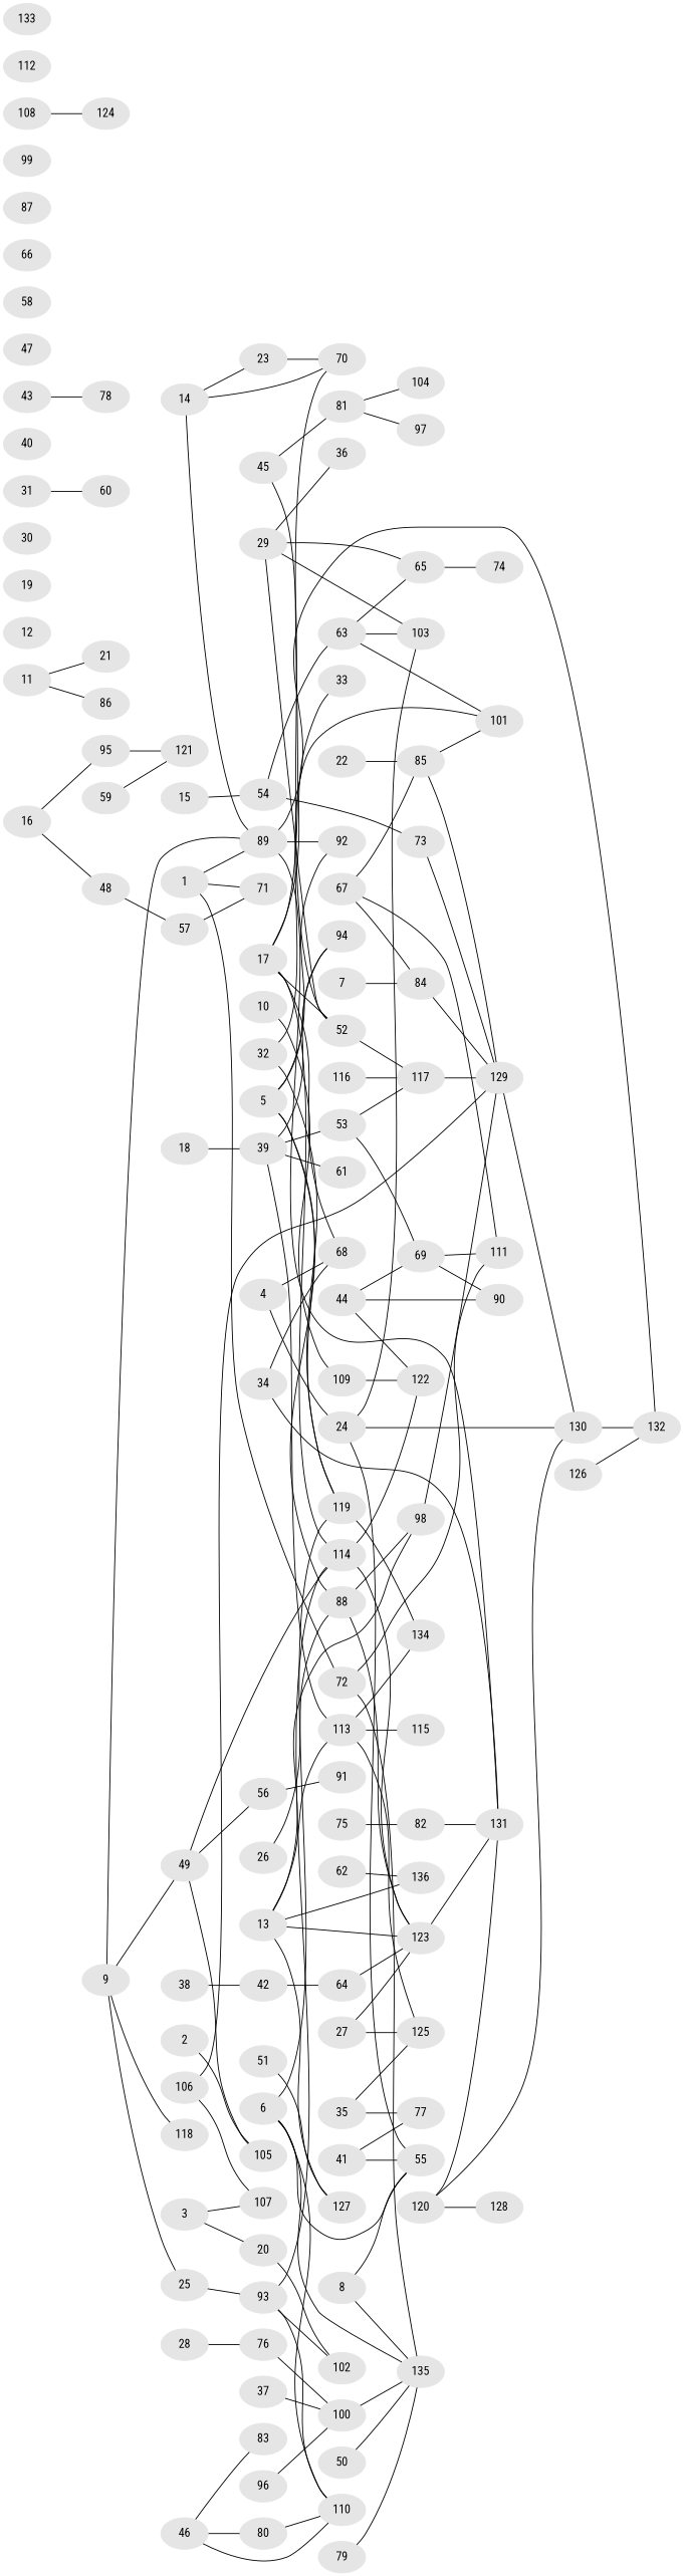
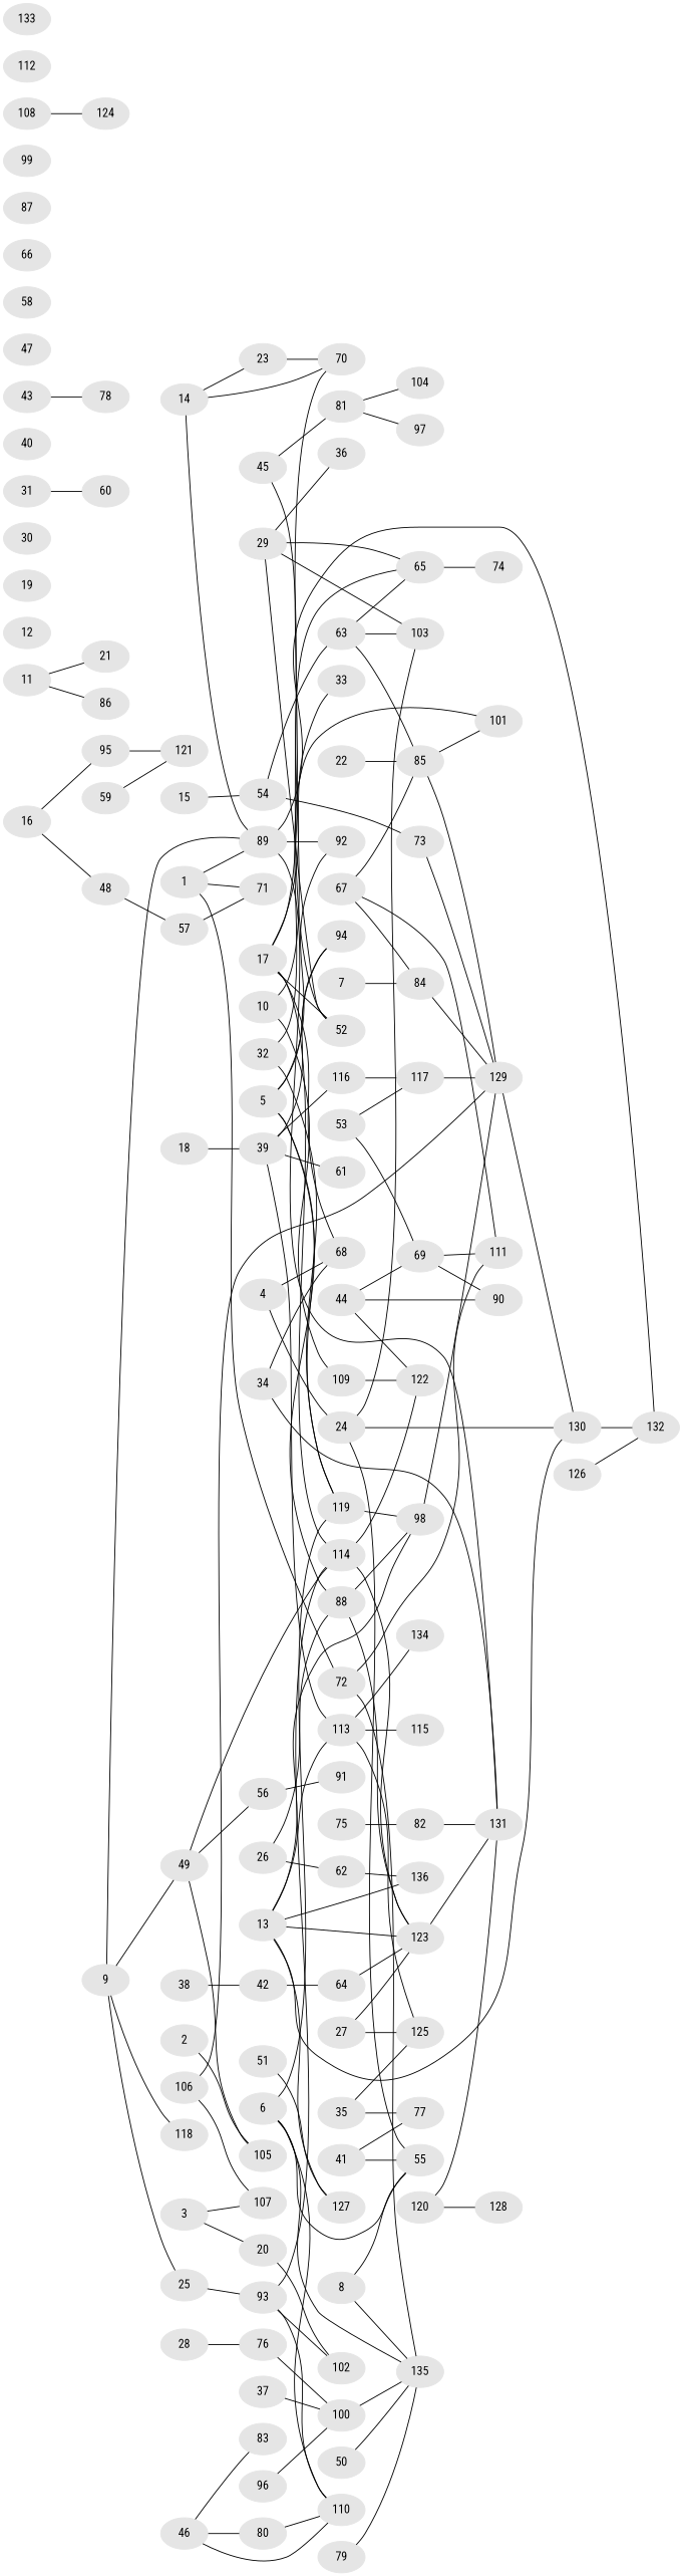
  graph {
    fontname="Roboto Condensed"
    rankdir=LR
    node [color=gray90 fontname="Roboto Condensed" style=filled]
    edge [fontname="Roboto Condensed"]
    1
    71
    72
    89
    135
    111
    92
    131
    132
    2
    105
    3
    20
    107
    102
    4
    24
    68
    55
    130
    103
    5
    88
    94
    119
    98
    123
    134
    6
    110
    7
    84
    129
    8
    9
    25
    49
    118
    93
    114
    56
    10
    65
    109
    74
    122
    11
    21
    86
    12
    13
    113
    127
    136
    125
    115
    14
    23
    70
    15
    54
    73
    63
    16
    48
    95
    57
    121
    17
    33
    52
    117
    18
    39
    61
    116
    19
    22
    85
    101
    26
    62
    27
    28
    76
    100
    29
    36
    30
    31
    60
    32
    34
    35
    77
    37
    38
    42
    64
    40
    41
    43
    78
    44
    69
    90
    45
    81
    97
    104
    46
    80
    83
    47
    91
    50
    51
    53
    58
    59
    66
    67
    75
    82
    79
    87
    96
    99
    106
    108
    124
    112
    120
    128
    126
    133
    1 -- 71
    1 -- 72
    1 -- 89
    72 -- 135
    72 -- 111
    89 -- 92
    89 -- 131
    89 -- 132
    2 -- 105
    3 -- 20
    3 -- 107
    20 -- 102
    4 -- 24
    4 -- 68
    24 -- 55
    24 -- 130
    24 -- 103
    130 -- 132
    5 -- 92
    5 -- 88
    5 -- 94
    5 -- 119
    88 -- 98
    88 -- 123
-   119 -- 134
+   119 -- 98
    98 -- 129
    123 -- 131
    6 -- 135
    6 -- 55
    6 -- 119
    6 -- 110
    7 -- 84
    84 -- 129
    129 -- 130
    8 -- 135
    8 -- 55
    9 -- 89
    9 -- 25
    9 -- 49
    9 -- 118
    25 -- 93
    49 -- 105
    49 -- 114
    49 -- 56
    93 -- 102
    93 -- 110
    93 -- 114
    114 -- 123
    114 -- 122
    56 -- 91
+   10 -- 65
    10 -- 109
    65 -- 74
    109 -- 122
    11 -- 21
    11 -- 86
-   120 -- 130
+   13 -- 130
    13 -- 98
    13 -- 123
    13 -- 113
    13 -- 127
    13 -- 136
    113 -- 134
    113 -- 125
    113 -- 115
    14 -- 89
    14 -- 23
    14 -- 70
    23 -- 70
    15 -- 54
    54 -- 73
    54 -- 63
    73 -- 129
    63 -- 103
    63 -- 65
-   63 -- 101
+   63 -- 85
    16 -- 48
    16 -- 95
    48 -- 57
    95 -- 121
    57 -- 71
    17 -- 68
    17 -- 114
    17 -- 70
    17 -- 33
    17 -- 52
-   52 -- 117
    117 -- 129
    18 -- 39
    39 -- 94
    39 -- 113
    39 -- 61
-   39 -- 53
+   39 -- 116
    116 -- 117
    22 -- 85
    85 -- 129
    85 -- 101
    26 -- 88
+   26 -- 62
    62 -- 136
    27 -- 123
    27 -- 125
    28 -- 76
    76 -- 100
    100 -- 135
    29 -- 103
    29 -- 65
    29 -- 52
    29 -- 36
    31 -- 60
    32 -- 119
    32 -- 101
    34 -- 131
    34 -- 68
    35 -- 125
    35 -- 77
    37 -- 100
    38 -- 42
    42 -- 64
    64 -- 123
    41 -- 55
    41 -- 77
    43 -- 78
    44 -- 122
    44 -- 69
    44 -- 90
    69 -- 111
    69 -- 90
    45 -- 52
    45 -- 81
    81 -- 97
    81 -- 104
    46 -- 110
    46 -- 80
    46 -- 83
    80 -- 110
    50 -- 135
    51 -- 127
    53 -- 117
    53 -- 69
    59 -- 121
    67 -- 111
    67 -- 84
    67 -- 85
    75 -- 82
    82 -- 131
    79 -- 135
    96 -- 100
    106 -- 107
    106 -- 129
    108 -- 124
    120 -- 131
    120 -- 128
    126 -- 132
  }
